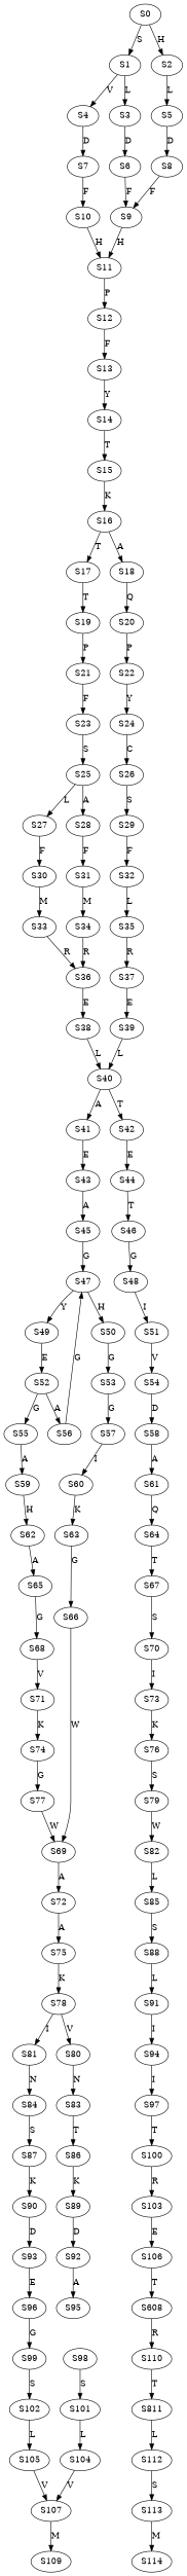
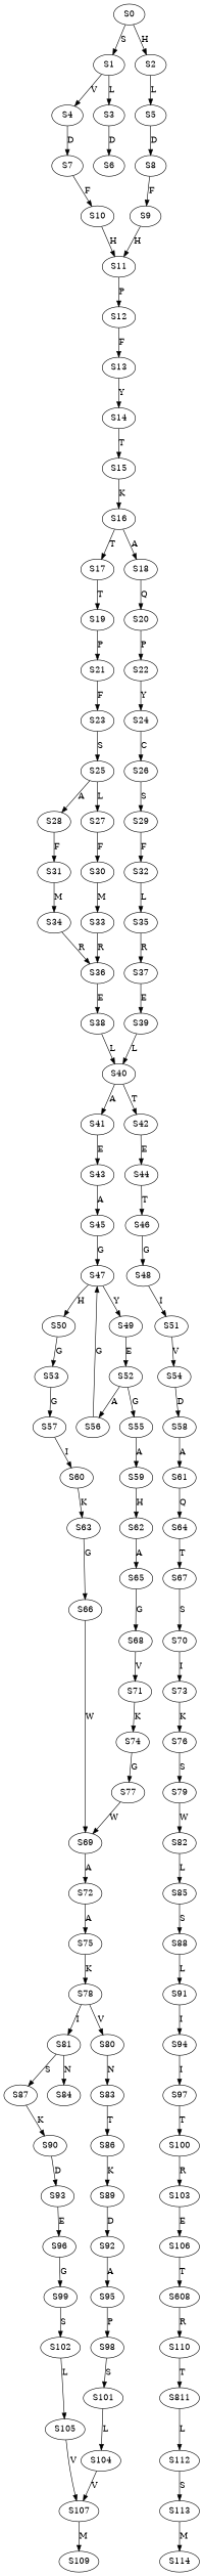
  strict digraph {
    S0
    S1
    S2
    S3
    S4
    S5
    S6
    S7
    S8
    S9
    S10
    S11
    S12
    S13
    S14
    S15
    S16
    S17
    S18
    S19
    S20
    S21
    S22
    S23
    S24
    S25
    S26
    S27
    S28
    S29
    S30
    S31
    S32
    S33
    S34
    S35
    S36
    S37
    S38
    S39
    S40
    S41
    S42
    S43
    S44
    S45
    S46
    S47
    S48
    S49
    S50
    S51
    S52
    S53
    S54
    S55
    S56
    S57
    S58
    S59
    S60
    S61
    S62
    S63
    S64
    S65
    S66
    S67
    S68
    S69
    S70
    S71
    S72
    S73
    S74
    S75
    S76
    S77
    S78
    S79
    S80
    S81
    S82
    S83
    S84
    S85
    S86
    S87
    S88
    S89
    S90
    S91
    S92
    S93
    S94
    S95
    S96
    S97
    S98
    S99
    S100
    S101
    S102
    S103
    S104
    S105
    S106
    S107
    n109 [label=S608]
    S109
    S110
    n112 [label=S811]
    S112
    S113
    S114
    S0 -> S1 [label=S]
    S0 -> S2 [label=H]
    S1 -> S3 [label=L]
    S1 -> S4 [label=V]
    S2 -> S5 [label=L]
    S3 -> S6 [label=D]
    S4 -> S7 [label=D]
    S5 -> S8 [label=D]
-   S6 -> S9 [label=F]
    S7 -> S10 [label=F]
    S8 -> S9 [label=F]
    S9 -> S11 [label=H]
    S10 -> S11 [label=H]
    S11 -> S12 [label=P]
    S12 -> S13 [label=F]
    S13 -> S14 [label=Y]
    S14 -> S15 [label=T]
    S15 -> S16 [label=K]
    S16 -> S17 [label=T]
    S16 -> S18 [label=A]
    S17 -> S19 [label=T]
    S18 -> S20 [label=Q]
    S19 -> S21 [label=P]
    S20 -> S22 [label=P]
    S21 -> S23 [label=F]
    S22 -> S24 [label=Y]
    S23 -> S25 [label=S]
    S24 -> S26 [label=C]
    S25 -> S27 [label=L]
    S25 -> S28 [label=A]
    S26 -> S29 [label=S]
    S27 -> S30 [label=F]
    S28 -> S31 [label=F]
    S29 -> S32 [label=F]
    S30 -> S33 [label=M]
    S31 -> S34 [label=M]
    S32 -> S35 [label=L]
    S33 -> S36 [label=R]
    S34 -> S36 [label=R]
    S35 -> S37 [label=R]
    S36 -> S38 [label=E]
    S37 -> S39 [label=E]
    S38 -> S40 [label=L]
    S39 -> S40 [label=L]
    S40 -> S41 [label=A]
    S40 -> S42 [label=T]
    S41 -> S43 [label=E]
    S42 -> S44 [label=E]
    S43 -> S45 [label=A]
    S44 -> S46 [label=T]
    S45 -> S47 [label=G]
    S46 -> S48 [label=G]
    S47 -> S49 [label=Y]
    S47 -> S50 [label=H]
    S48 -> S51 [label=I]
    S49 -> S52 [label=E]
    S50 -> S53 [label=G]
    S51 -> S54 [label=V]
    S52 -> S55 [label=G]
    S52 -> S56 [label=A]
    S53 -> S57 [label=G]
    S54 -> S58 [label=D]
    S55 -> S59 [label=A]
    S56 -> S47 [label=G]
    S57 -> S60 [label=I]
    S58 -> S61 [label=A]
    S59 -> S62 [label=H]
    S60 -> S63 [label=K]
    S61 -> S64 [label=Q]
    S62 -> S65 [label=A]
    S63 -> S66 [label=G]
    S64 -> S67 [label=T]
    S65 -> S68 [label=G]
    S66 -> S69 [label=W]
    S67 -> S70 [label=S]
    S68 -> S71 [label=V]
    S69 -> S72 [label=A]
    S70 -> S73 [label=I]
    S71 -> S74 [label=K]
    S72 -> S75 [label=A]
    S73 -> S76 [label=K]
    S74 -> S77 [label=G]
    S75 -> S78 [label=K]
    S76 -> S79 [label=S]
    S77 -> S69 [label=W]
    S78 -> S80 [label=V]
    S78 -> S81 [label=I]
    S79 -> S82 [label=W]
    S80 -> S83 [label=N]
    S81 -> S84 [label=N]
    S82 -> S85 [label=L]
    S83 -> S86 [label=T]
-   S84 -> S87 [label=S]
+   S81 -> S87 [label=S]
    S85 -> S88 [label=S]
    S86 -> S89 [label=K]
    S87 -> S90 [label=K]
    S88 -> S91 [label=L]
    S89 -> S92 [label=D]
    S90 -> S93 [label=D]
    S91 -> S94 [label=I]
    S92 -> S95 [label=A]
    S93 -> S96 [label=E]
    S94 -> S97 [label=I]
+   S95 -> S98 [label=P]
    S96 -> S99 [label=G]
    S97 -> S100 [label=T]
    S98 -> S101 [label=S]
    S99 -> S102 [label=S]
    S100 -> S103 [label=R]
    S101 -> S104 [label=L]
    S102 -> S105 [label=L]
    S103 -> S106 [label=E]
    S104 -> S107 [label=V]
    S105 -> S107 [label=V]
    S106 -> n109 [label=T]
    S107 -> S109 [label=M]
    n109 -> S110 [label=R]
    S110 -> n112 [label=T]
    n112 -> S112 [label=L]
    S112 -> S113 [label=S]
    S113 -> S114 [label=M]
  }
